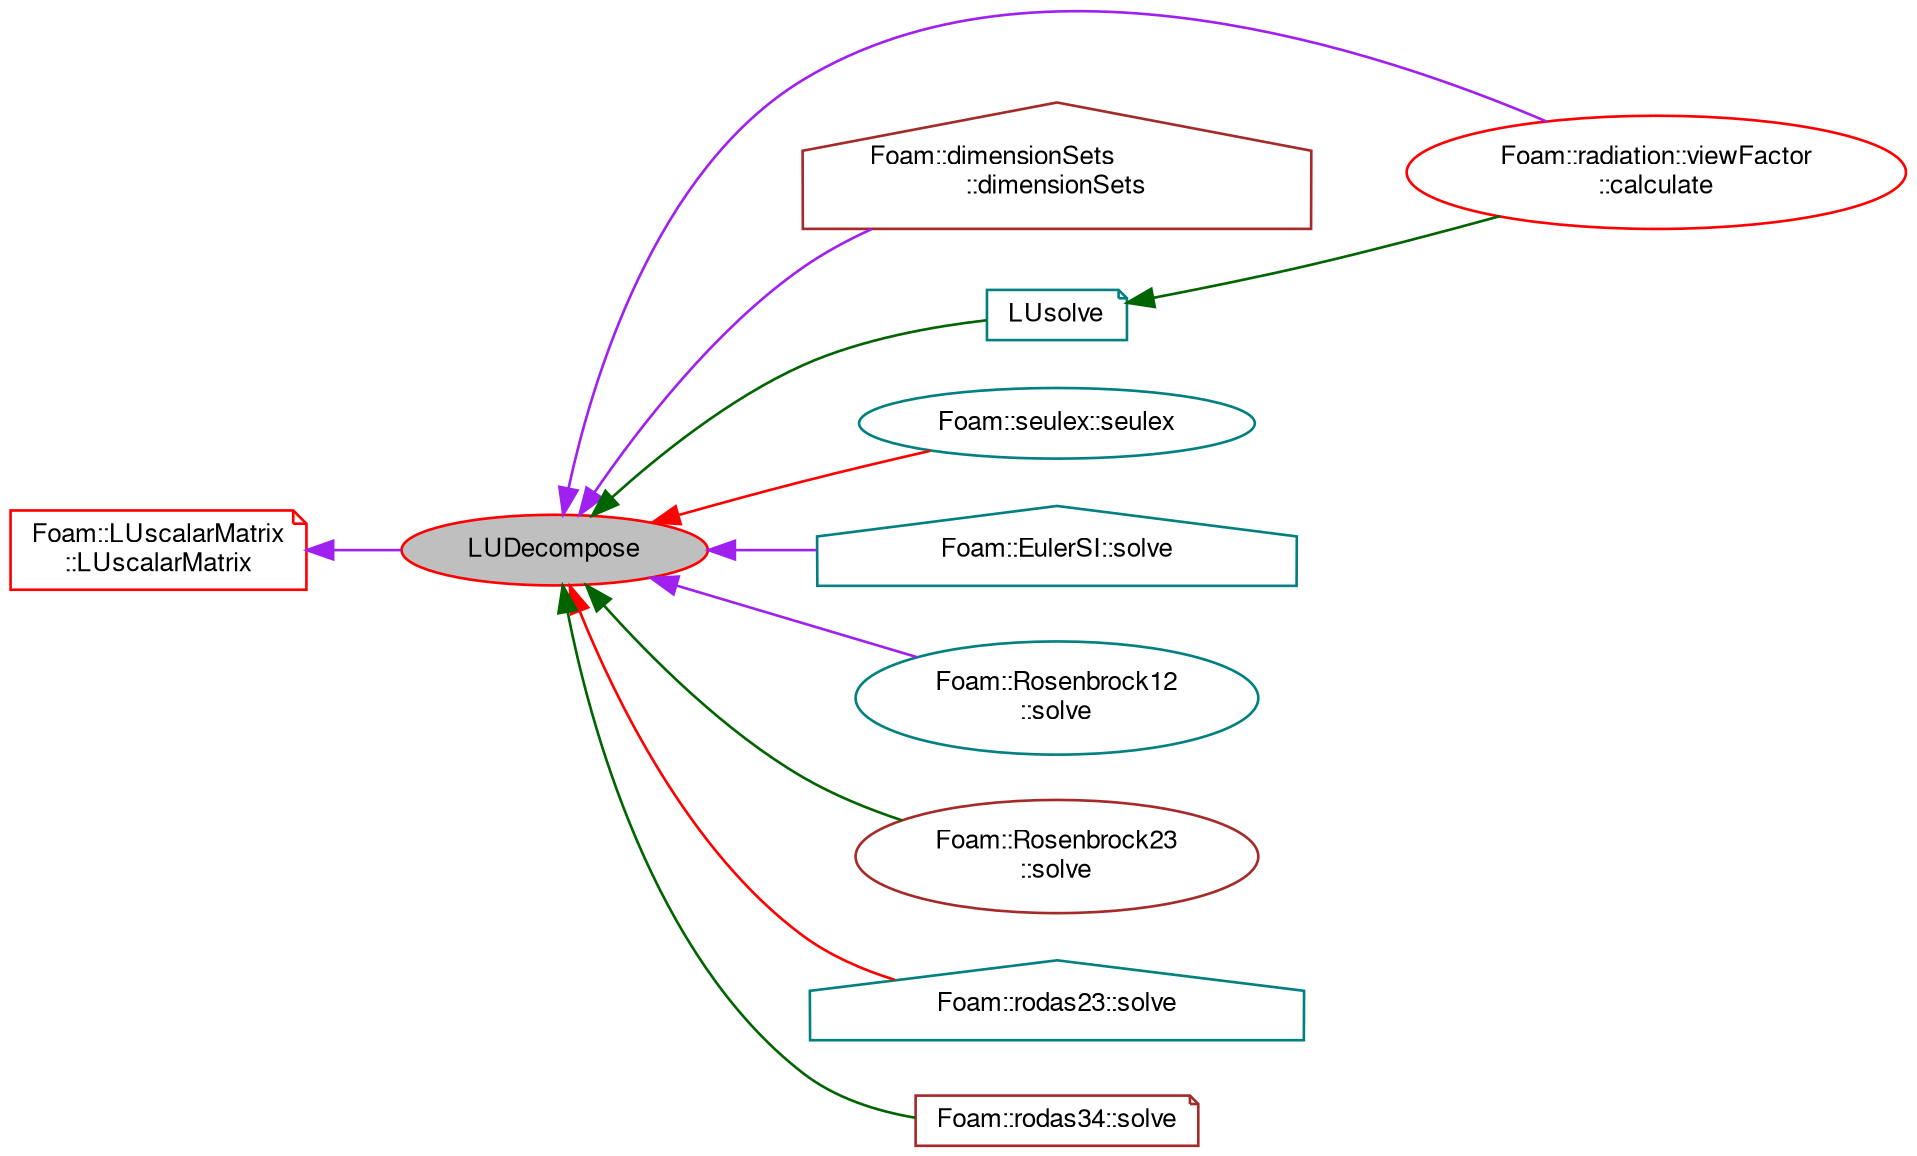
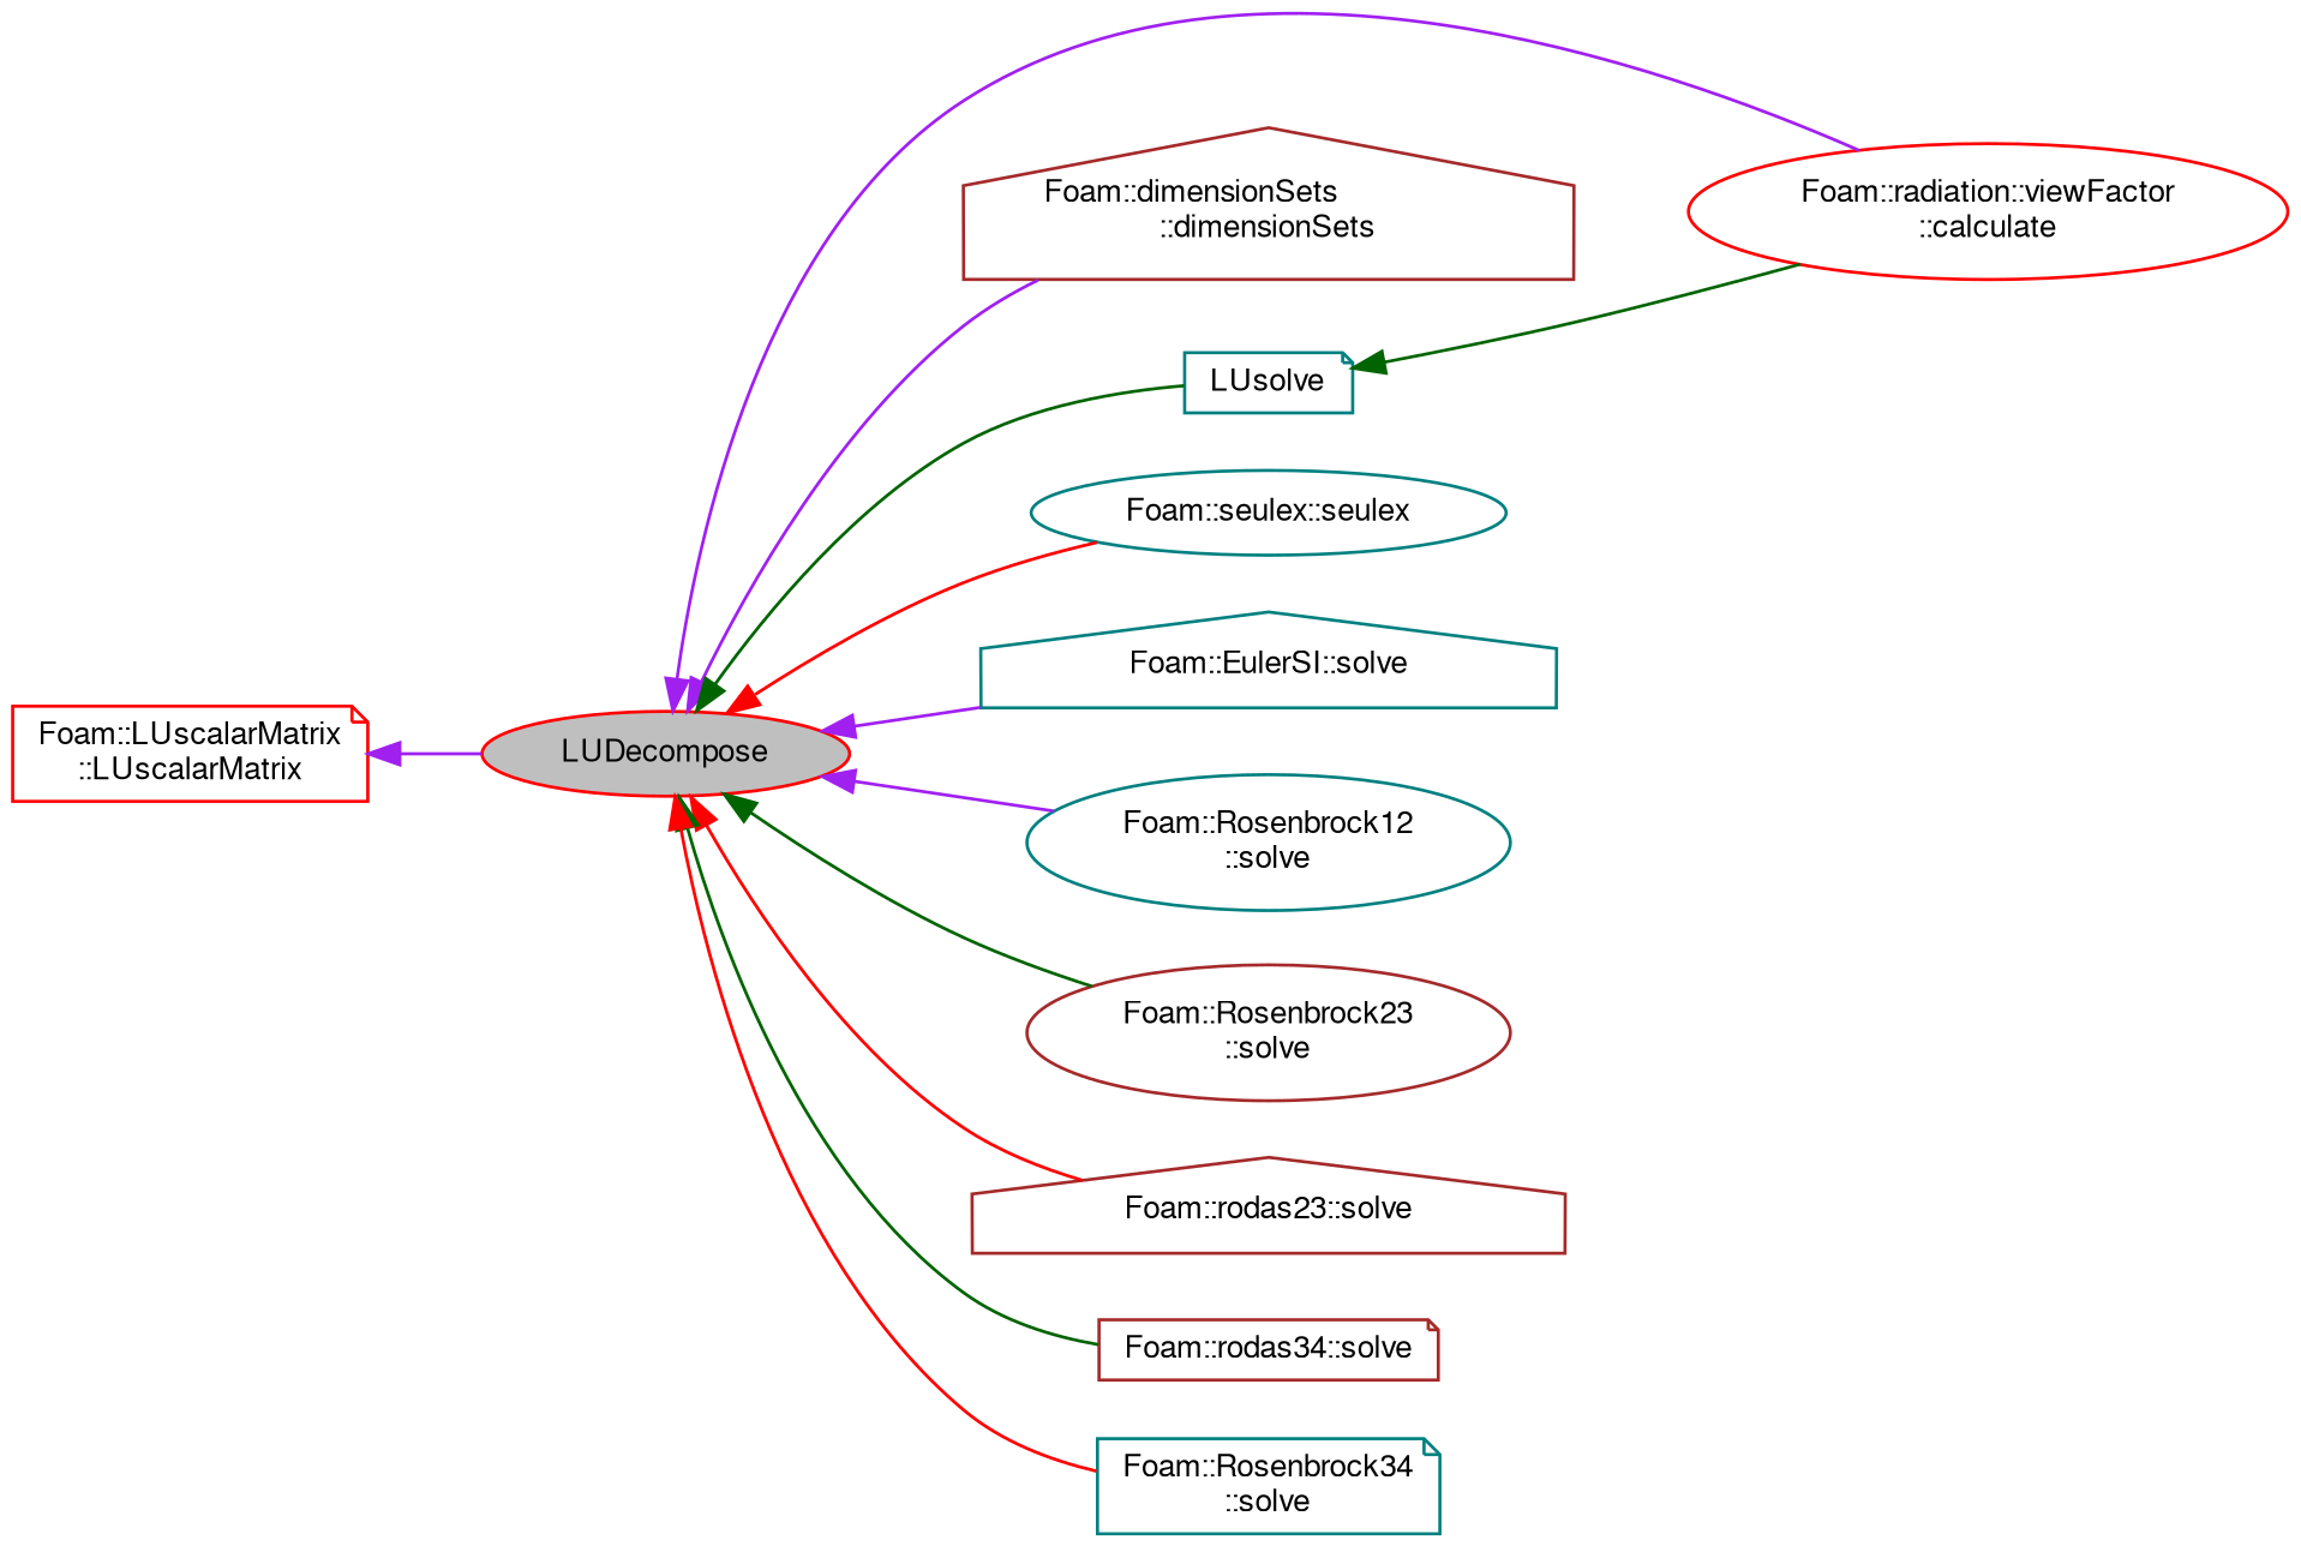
  digraph {
    rankdir=LR
    node [color=teal fontname=FreeSans fontsize=10 shape=ellipse]
    edge [color=purple dir=back fontname=FreeSans fontsize=10 labelfontname=FreeSans labelfontsize=10 style=solid]
    n1 [color=red fillcolor=grey75 fontcolor=black height=0.2 label=LUDecompose style=filled width=0.4]
    n2 [color=red height=0.2 label="Foam::radiation::viewFactor\l::calculate" width=0.4]
    n3 [color=brown height=0.2 label="Foam::dimensionSets\l::dimensionSets" shape=house width=0.4]
    n4 [height=0.2 label=LUsolve shape=note width=0.4]
    n5 [height=0.2 label="Foam::seulex::seulex" width=0.4]
    n6 [height=0.2 label="Foam::EulerSI::solve" shape=house width=0.4]
    n7 [height=0.2 label="Foam::Rosenbrock12\l::solve" width=0.4]
    n8 [color=brown height=0.2 label="Foam::Rosenbrock23\l::solve" width=0.4]
-   n9 [height=0.2 label="Foam::rodas23::solve" shape=house width=0.4]
+   n9 [color=brown height=0.2 label="Foam::rodas23::solve" shape=house width=0.4]
    n10 [color=brown height=0.2 label="Foam::rodas34::solve" shape=note width=0.4]
+   n11 [height=0.2 label="Foam::Rosenbrock34\l::solve" shape=note width=0.4]
    n12 [color=red height=0.2 label="Foam::LUscalarMatrix\l::LUscalarMatrix" shape=note width=0.4]
    n1 -> n2
    n1 -> n3
    n1 -> n4 [color=darkgreen]
    n1 -> n5 [color=red]
    n1 -> n6
    n1 -> n7
    n1 -> n8 [color=darkgreen]
    n1 -> n9 [color=red]
    n1 -> n10 [color=darkgreen]
+   n1 -> n11 [color=red]
    n4 -> n2 [color=darkgreen]
    n12 -> n1
  }
